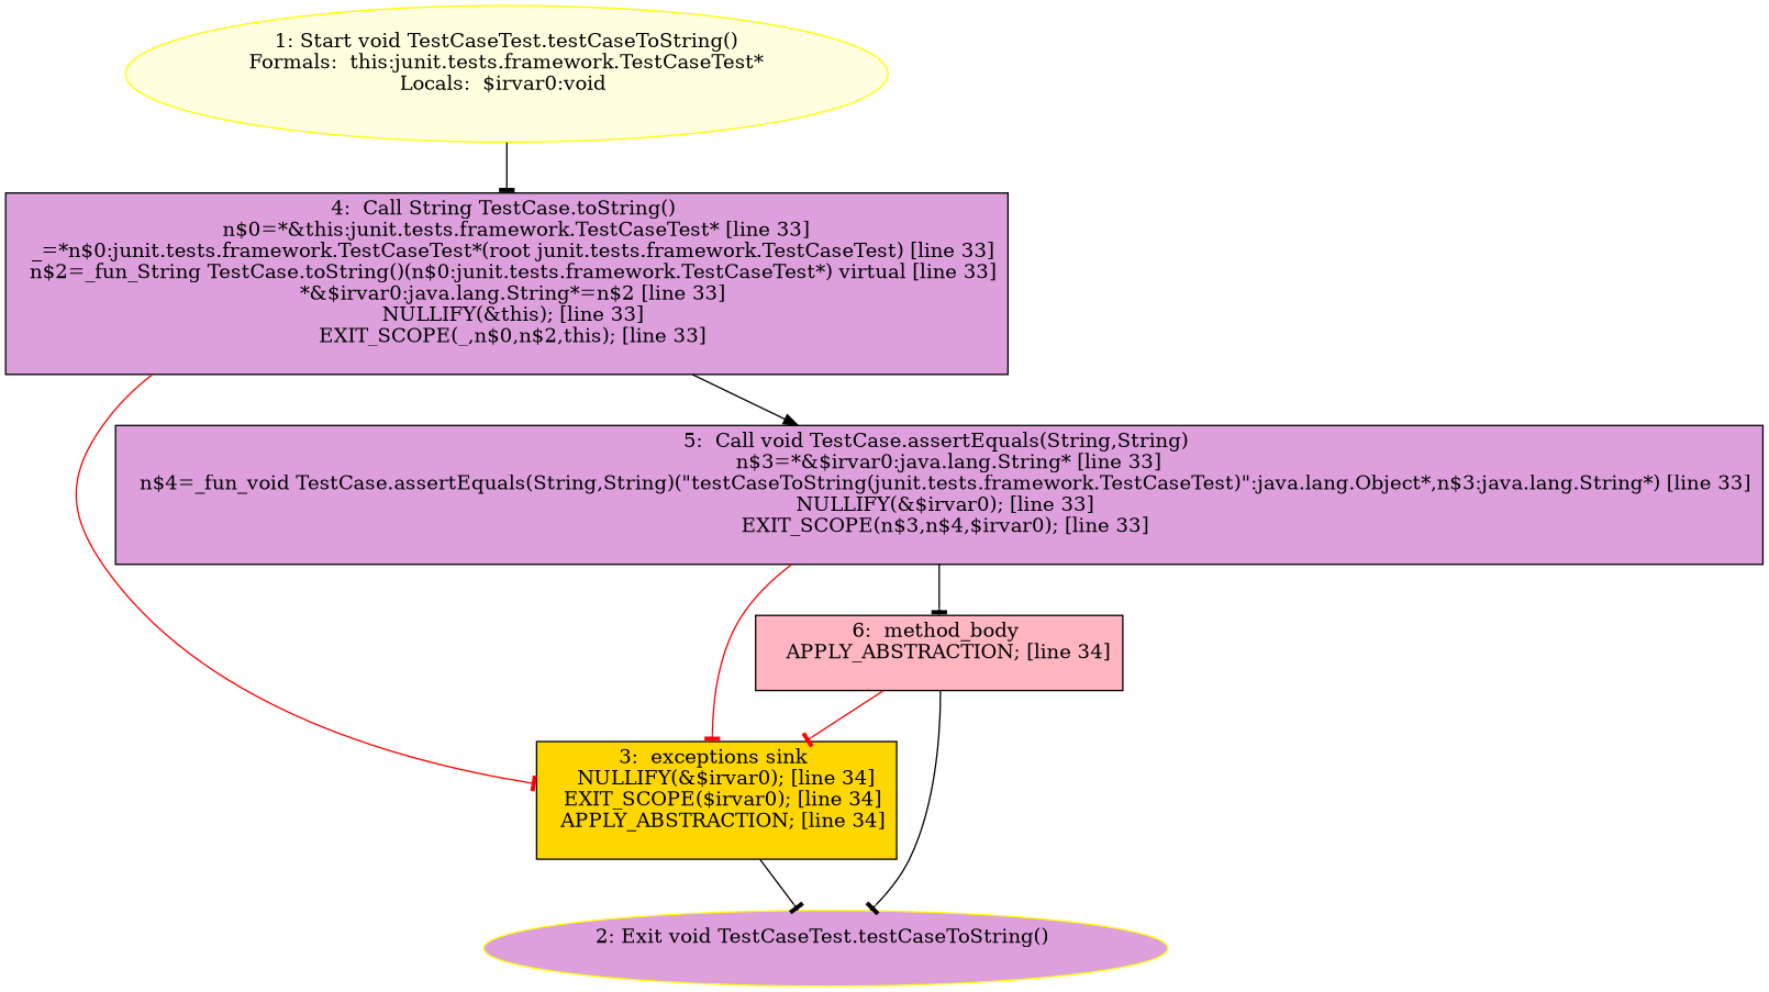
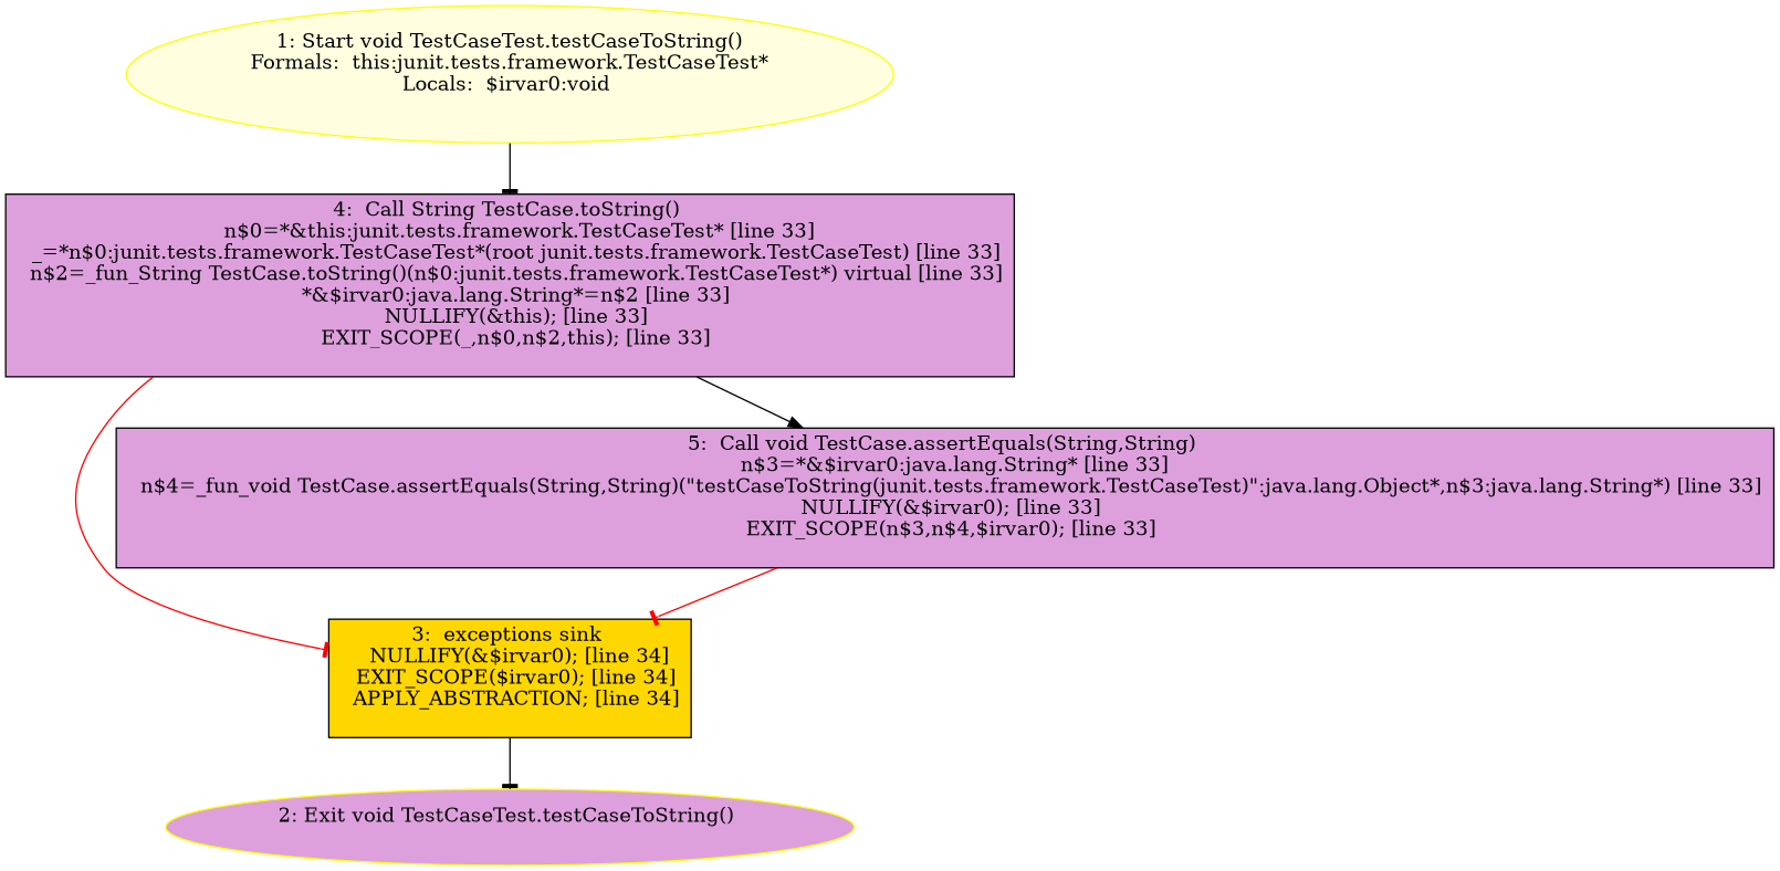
  digraph {
    node [style=filled fillcolor=plum shape=box]
    edge [arrowhead=tee]
    n1 [color=yellow label="1: Start void TestCaseTest.testCaseToString()\nFormals:  this:junit.tests.framework.TestCaseTest*\nLocals:  $irvar0:void \n  " fillcolor=lightyellow shape=""]
    n2 [label="4:  Call String TestCase.toString() \n   n$0=*&this:junit.tests.framework.TestCaseTest* [line 33]\n  _=*n$0:junit.tests.framework.TestCaseTest*(root junit.tests.framework.TestCaseTest) [line 33]\n  n$2=_fun_String TestCase.toString()(n$0:junit.tests.framework.TestCaseTest*) virtual [line 33]\n  *&$irvar0:java.lang.String*=n$2 [line 33]\n  NULLIFY(&this); [line 33]\n  EXIT_SCOPE(_,n$0,n$2,this); [line 33]\n "]
    n3 [label="3:  exceptions sink \n   NULLIFY(&$irvar0); [line 34]\n  EXIT_SCOPE($irvar0); [line 34]\n  APPLY_ABSTRACTION; [line 34]\n " fillcolor=gold]
    n4 [label="5:  Call void TestCase.assertEquals(String,String) \n   n$3=*&$irvar0:java.lang.String* [line 33]\n  n$4=_fun_void TestCase.assertEquals(String,String)(\"testCaseToString(junit.tests.framework.TestCaseTest)\":java.lang.Object*,n$3:java.lang.String*) [line 33]\n  NULLIFY(&$irvar0); [line 33]\n  EXIT_SCOPE(n$3,n$4,$irvar0); [line 33]\n "]
    n5 [color=yellow label="2: Exit void TestCaseTest.testCaseToString() \n  " shape=""]
-   n6 [label="6:  method_body \n   APPLY_ABSTRACTION; [line 34]\n " fillcolor=lightpink]
    n1 -> n2
    n2 -> n3 [color=red]
    n2 -> n4 [arrowhead=normal]
    n3 -> n5
    n4 -> n3 [color=red]
-   n4 -> n6
-   n6 -> n3 [color=red]
-   n6 -> n5
  }
